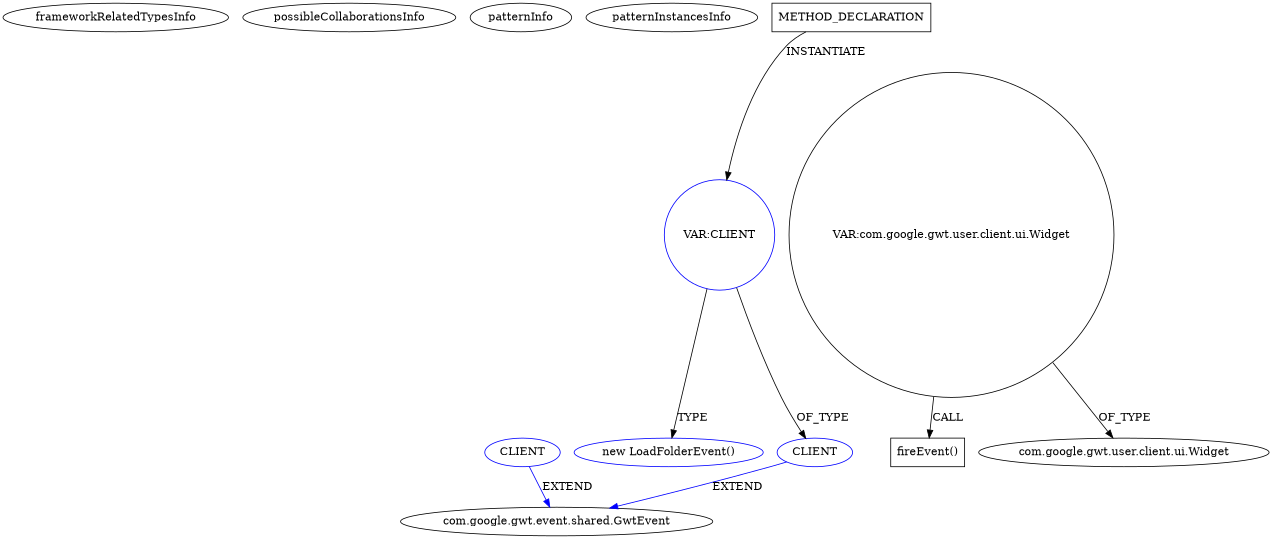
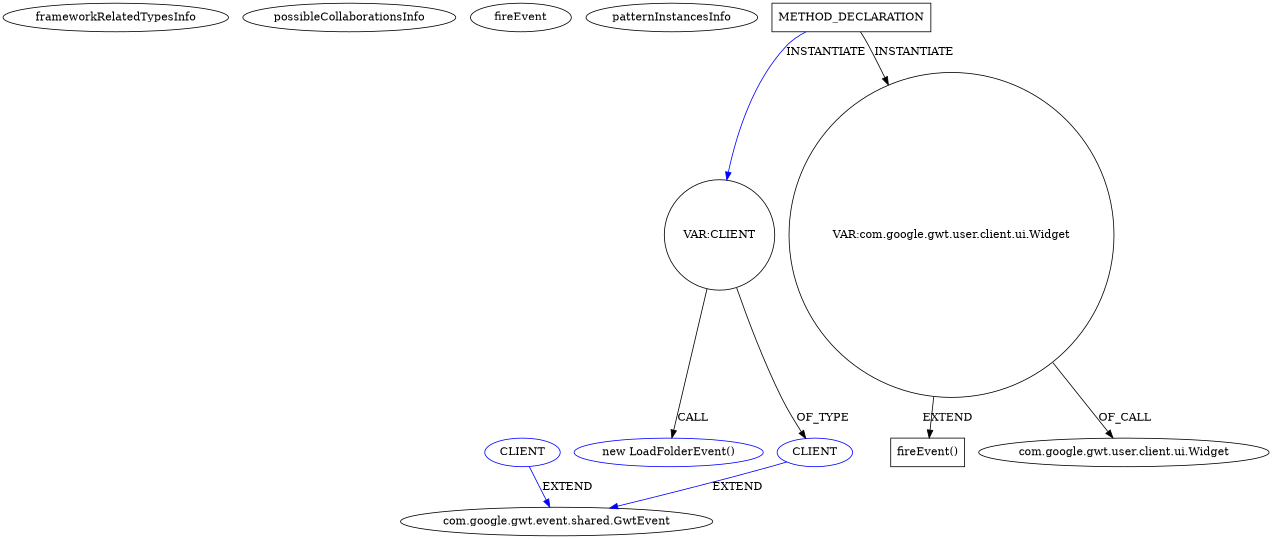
  digraph {
    node [isFrameworkType=false]
    frameworkRelatedTypesInfo [isFrameworkType=""]
    possibleCollaborationsInfo [isFrameworkType=""]
-   patternInfo [frequency=2.0 patternRootClient=null isFrameworkType=""]
+   patternInfo [frequency=2.0 patternRootClient=null label=fireEvent isFrameworkType=""]
    patternInstancesInfo [0="lambourg-WebGallery~/lambourg-WebGallery/WebGallery-master/client/src/com/lambourg/webgallery/client/folderview/Nav.java~void bind(com.google.gwt.xml.client.Document)~3511" 1="lambourg-WebGallery~/lambourg-WebGallery/WebGallery-master/client/src/com/lambourg/webgallery/client/folderview/Nav.java~Nav~3509" isFrameworkType=""]
    n5 [color=blue label="new LoadFolderEvent()" vertexType=CONSTRUCTOR_CALL]
-   n6 [label="VAR:CLIENT" shape=circle vertexType=VARIABLE_EXPRESION color=blue]
+   n6 [label="VAR:CLIENT" shape=circle vertexType=VARIABLE_EXPRESION]
    n7 [color=blue label=CLIENT vertexType=REFERENCE_CLIENT_CLASS_DECLARATION]
    n8 [label="com.google.gwt.event.shared.GwtEvent" vertexType=FRAMEWORK_CLASS_TYPE]
    n9 [label=METHOD_DECLARATION shape=box vertexType=CLIENT_METHOD_DECLARATION]
    n10 [label="VAR:com.google.gwt.user.client.ui.Widget" shape=circle vertexType=VARIABLE_EXPRESION]
    n11 [label="fireEvent()" shape=box vertexType=INSIDE_CALL]
    n12 [label="com.google.gwt.user.client.ui.Widget" vertexType=FRAMEWORK_CLASS_TYPE]
    n13 [color=blue label=CLIENT vertexType=REFERENCE_CLIENT_CLASS_DECLARATION]
-   n6 -> n5 [label=TYPE]
+   n6 -> n5 [label=CALL]
    n6 -> n7 [label=OF_TYPE]
    n7 -> n8 [color=blue label=EXTEND]
-   n9 -> n6 [label=INSTANTIATE]
-   n10 -> n11 [label=CALL]
-   n10 -> n12 [label=OF_TYPE]
+   n9 -> n6 [label=INSTANTIATE color=blue]
+   n9 -> n10 [label=INSTANTIATE]
+   n10 -> n11 [label=EXTEND]
+   n10 -> n12 [label=OF_CALL]
    n13 -> n8 [color=blue label=EXTEND]
  }
